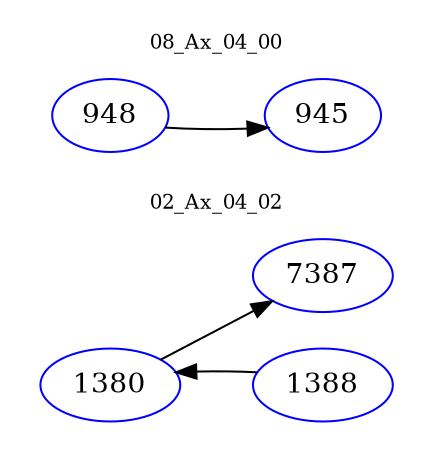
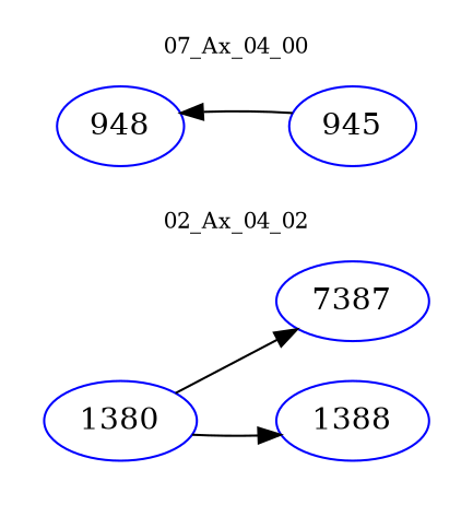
  digraph {
    rankdir=LR
    node [color=blue]
    edge [color=black]
    n1 [label=1380]
    n2 [label=1388]
    n3 [label=7387]
    n4 [label=948]
    n5 [label=945]
    subgraph cluster_1 {
      color=white
      fontsize=10
      label="02_Ax_04_02"
      n1
      n2
      n3
    }
    subgraph cluster_2 {
      color=white
      fontsize=10
-     label="08_Ax_04_00"
+     label="07_Ax_04_00"
      n4
      n5
    }
-   n2 -> n1
+   n1 -> n2
    n1 -> n3
-   n4 -> n5
+   n5 -> n4
  }
